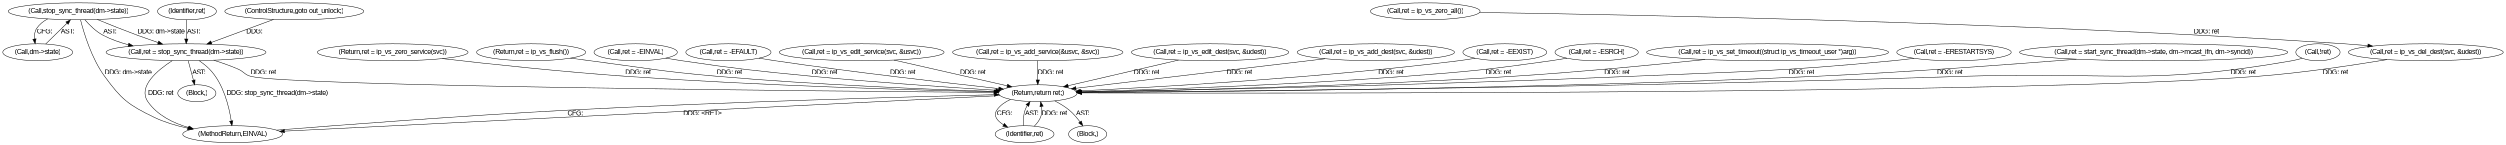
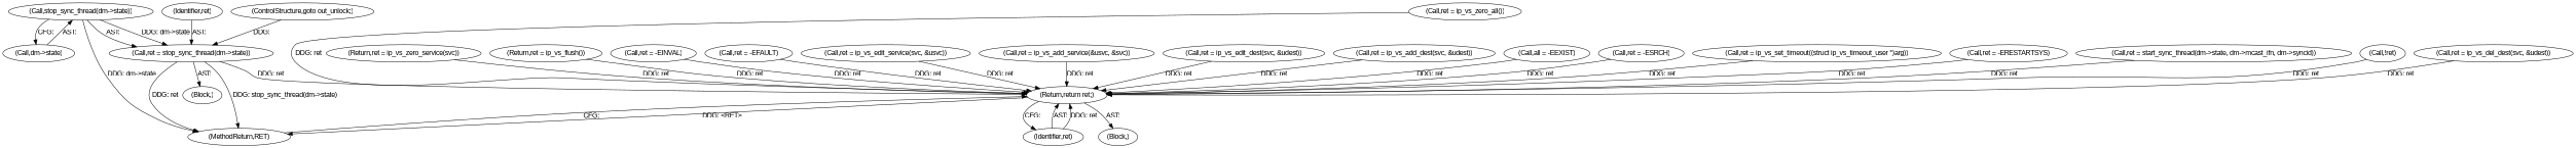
  digraph {
    fontname="Liberation Sans"
    node [fontname="Liberation Sans"]
    edge [fontname="Liberation Sans"]
    n1 [label="(Call,ret = stop_sync_thread(dm->state))"]
    n2 [label="(Return,return ret;)"]
-   n3 [label="(MethodReturn,EINVAL)"]
+   n3 [label="(MethodReturn,RET)"]
    n4 [label="(Block,)"]
    n5 [label="(Call,stop_sync_thread(dm->state))"]
    n6 [label="(Call,dm->state)"]
    n7 [label="(Block,)"]
    n8 [label="(Identifier,ret)"]
    n9 [label="(Call,ret = start_sync_thread(dm->state, dm->mcast_ifn, dm->syncid))"]
    n10 [label="(Call,!ret)"]
    n11 [label="(Call,ret = ip_vs_zero_all())"]
    n12 [label="(Return,ret = ip_vs_zero_service(svc))"]
    n13 [label="(Return,ret = ip_vs_flush())"]
    n14 [label="(Call,ret = ip_vs_del_dest(svc, &udest))"]
    n15 [label="(Call,ret = -EINVAL)"]
    n16 [label="(Call,ret = -EFAULT)"]
    n17 [label="(Call,ret = ip_vs_edit_service(svc, &usvc))"]
    n18 [label="(Call,ret = ip_vs_add_service(&usvc, &svc))"]
    n19 [label="(Call,ret = ip_vs_edit_dest(svc, &udest))"]
    n20 [label="(Call,ret = ip_vs_add_dest(svc, &udest))"]
-   n21 [label="(Call,ret = -EEXIST)"]
+   n21 [label="(Call,all = -EEXIST)"]
    n22 [label="(Call,ret = -ESRCH)"]
    n23 [label="(ControlStructure,goto out_unlock;)"]
    n24 [label="(Call,ret = ip_vs_set_timeout((struct ip_vs_timeout_user *)arg))"]
    n25 [label="(Identifier,ret)"]
    n26 [label="(Call,ret = -ERESTARTSYS)"]
    n1 -> n2 [label="DDG: ret"]
    n1 -> n3 [label="DDG: stop_sync_thread(dm->state)"]
    n1 -> n3 [label="DDG: ret"]
    n1 -> n4 [label="AST: "]
    n2 -> n3 [label="DDG: <RET>"]
    n2 -> n7 [label="AST: "]
    n2 -> n8 [label="CFG: "]
    n3 -> n2 [label="CFG: "]
    n5 -> n1 [label="AST: "]
    n5 -> n1 [label="DDG: dm->state"]
    n5 -> n3 [label="DDG: dm->state"]
    n5 -> n6 [label="CFG: "]
    n6 -> n5 [label="AST: "]
    n8 -> n2 [label="AST: "]
    n8 -> n2 [label="DDG: ret"]
    n9 -> n2 [label="DDG: ret"]
    n10 -> n2 [label="DDG: ret"]
-   n11 -> n14 [label="DDG: ret"]
+   n11 -> n2 [label="DDG: ret"]
    n12 -> n2 [label="DDG: ret"]
    n13 -> n2 [label="DDG: ret"]
    n14 -> n2 [label="DDG: ret"]
    n15 -> n2 [label="DDG: ret"]
    n16 -> n2 [label="DDG: ret"]
    n17 -> n2 [label="DDG: ret"]
    n18 -> n2 [label="DDG: ret"]
    n19 -> n2 [label="DDG: ret"]
    n20 -> n2 [label="DDG: ret"]
    n21 -> n2 [label="DDG: ret"]
    n22 -> n2 [label="DDG: ret"]
    n23 -> n1 [label="DDG: "]
    n24 -> n2 [label="DDG: ret"]
    n25 -> n1 [label="AST: "]
    n26 -> n2 [label="DDG: ret"]
  }
